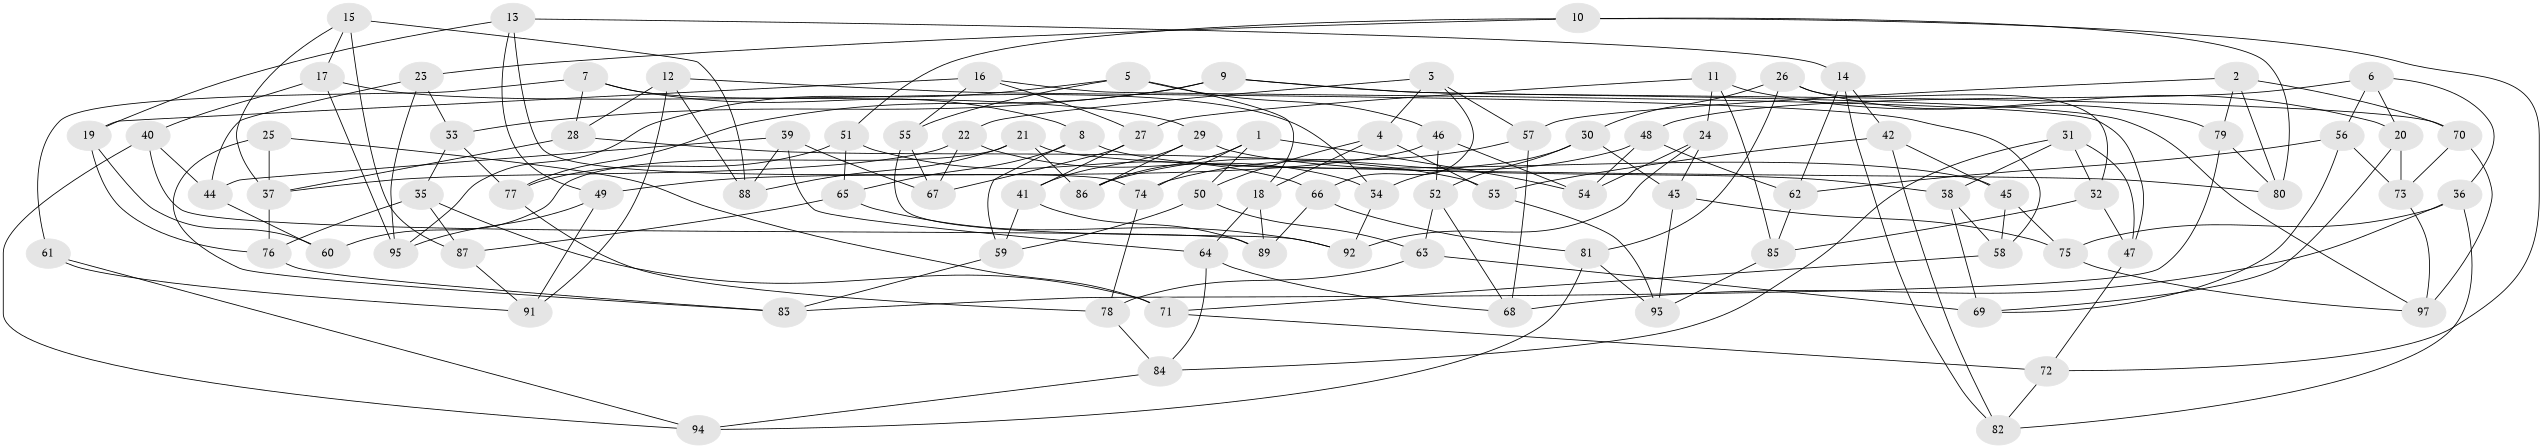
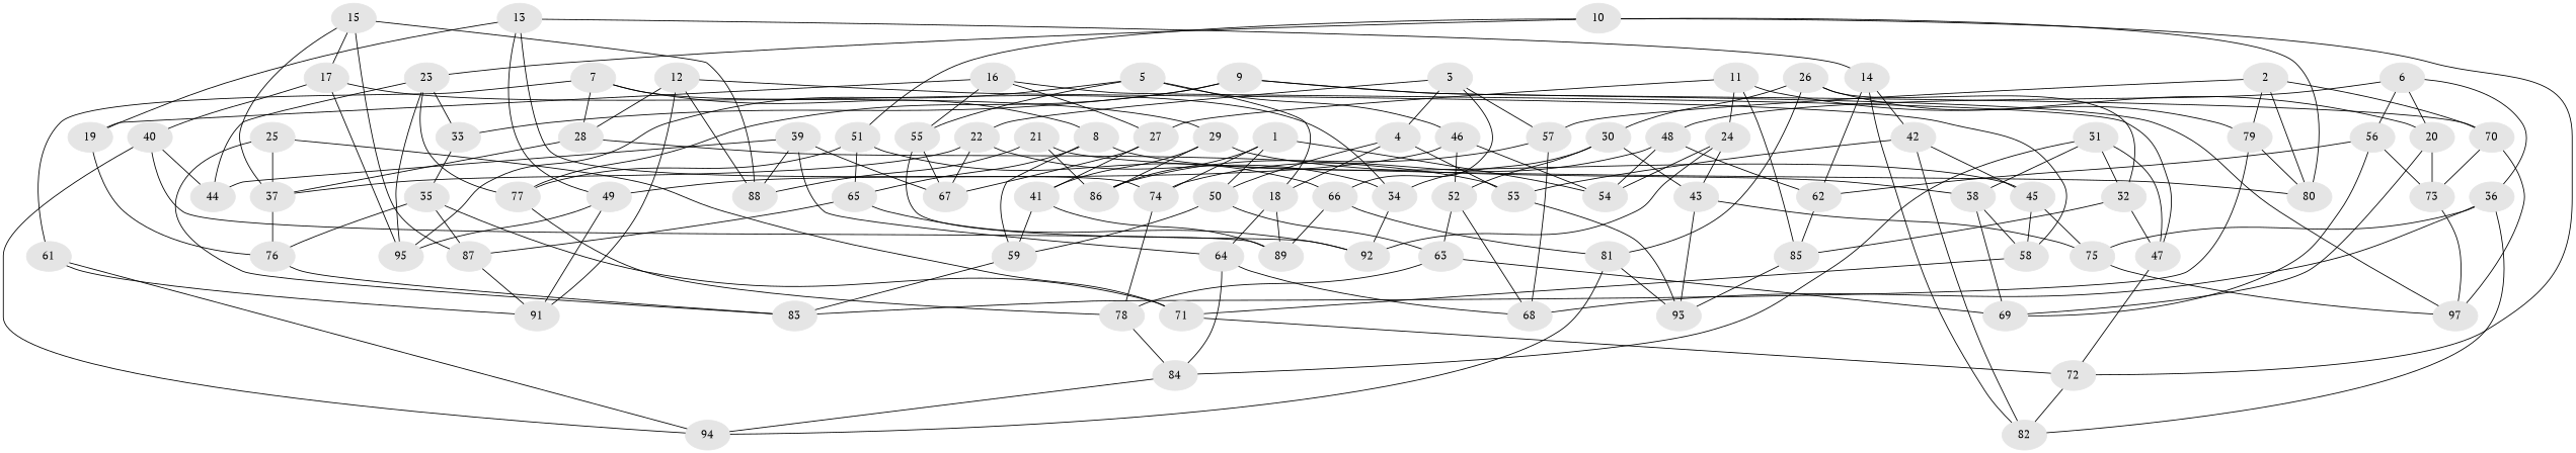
  graph {
    fontname="PT Serif"
    node [color=gray90 fontname="PT Serif" style=filled]
    edge [fontname="PT Serif"]
    1
    50
    54
    74
    86
    59
    63
    78
    2
    57
    70
    79
    80
    68
    n15 [label=97]
    73
    83
    3
    4
    22
    66
    18
    53
    34
    37
    67
    89
    81
    64
    93
    5
    46
    55
    95
    49
    52
    92
    6
    20
    36
    48
    56
    69
    82
    75
    62
    7
    8
    28
    61
    45
    65
    91
    94
    58
    87
    9
    33
    77
    35
    10
    23
    51
    72
    44
    11
    24
    27
    85
    43
    41
    12
    88
    71
    13
    14
    19
    42
-   60
    76
    15
    17
    29
    40
    16
    47
    38
    84
    21
    25
    26
    30
    32
    31
    39
    1 -- 50
    1 -- 54
    1 -- 74
    1 -- 86
    50 -- 59
    50 -- 63
    74 -- 78
    59 -- 83
    63 -- 78
    63 -- 69
    78 -- 84
    2 -- 57
    2 -- 70
    2 -- 79
    2 -- 80
    57 -- 86
    57 -- 68
    70 -- n15
    70 -- 73
    79 -- 80
    79 -- 83
    73 -- n15
    3 -- 57
    3 -- 4
    3 -- 22
    3 -- 66
    4 -- 50
    4 -- 18
    4 -- 53
    22 -- 34
    22 -- 37
    22 -- 67
    66 -- 89
    66 -- 81
    18 -- 89
    18 -- 64
    53 -- 93
    34 -- 92
    37 -- 76
    81 -- 93
    81 -- 94
    64 -- 68
    64 -- 84
    5 -- 18
    5 -- 46
    5 -- 55
    5 -- 95
    46 -- 54
    46 -- 49
    46 -- 52
    55 -- 67
    55 -- 92
    49 -- 95
    49 -- 91
    52 -- 63
    52 -- 68
    6 -- 20
    6 -- 36
    6 -- 48
    6 -- 56
    20 -- 73
    20 -- 69
    36 -- 68
    36 -- 82
    36 -- 75
    48 -- 54
    48 -- 74
    48 -- 62
    56 -- 73
    56 -- 69
    56 -- 62
    75 -- n15
    62 -- 85
    7 -- 34
    7 -- 8
    7 -- 28
    7 -- 61
    8 -- 59
    8 -- 45
    8 -- 65
    28 -- 53
    28 -- 37
    61 -- 91
    61 -- 94
    45 -- 75
    45 -- 58
    65 -- 92
    65 -- 87
    58 -- 71
    87 -- 91
    9 -- 70
    9 -- n15
    9 -- 33
    9 -- 77
-   33 -- 77
+   23 -- 77
    33 -- 35
    77 -- 78
    35 -- 87
    35 -- 71
    35 -- 76
    10 -- 80
    10 -- 23
    10 -- 51
    10 -- 72
    23 -- 95
    23 -- 33
    23 -- 44
    51 -- 66
    51 -- 65
    51 -- 77
    72 -- 82
-   44 -- 60
    11 -- 20
    11 -- 24
    11 -- 27
    11 -- 85
    24 -- 54
    24 -- 92
    24 -- 43
    27 -- 67
    27 -- 41
    85 -- 93
    43 -- 93
    43 -- 75
    41 -- 59
    41 -- 89
    12 -- 28
    12 -- 91
    12 -- 58
    12 -- 88
    71 -- 72
    13 -- 74
    13 -- 49
    13 -- 14
    13 -- 19
    14 -- 82
    14 -- 62
    14 -- 42
-   19 -- 60
    19 -- 76
    42 -- 53
    42 -- 82
    42 -- 45
    76 -- 83
    15 -- 37
    15 -- 87
    15 -- 88
    15 -- 17
    17 -- 95
    17 -- 29
    17 -- 40
    29 -- 86
    29 -- 41
    29 -- 38
    40 -- 89
    40 -- 94
    40 -- 44
    16 -- 55
    16 -- 27
    16 -- 19
    16 -- 47
    47 -- 72
    38 -- 69
    38 -- 58
    84 -- 94
    21 -- 86
    21 -- 80
    21 -- 88
-   21 -- 60
    25 -- 83
    25 -- 37
    25 -- 71
    26 -- 79
    26 -- 81
    26 -- 30
    26 -- 32
    30 -- 34
    30 -- 52
    30 -- 43
    32 -- 85
    32 -- 47
    31 -- 47
    31 -- 38
    31 -- 84
    31 -- 32
    39 -- 67
    39 -- 64
    39 -- 44
    39 -- 88
  }
